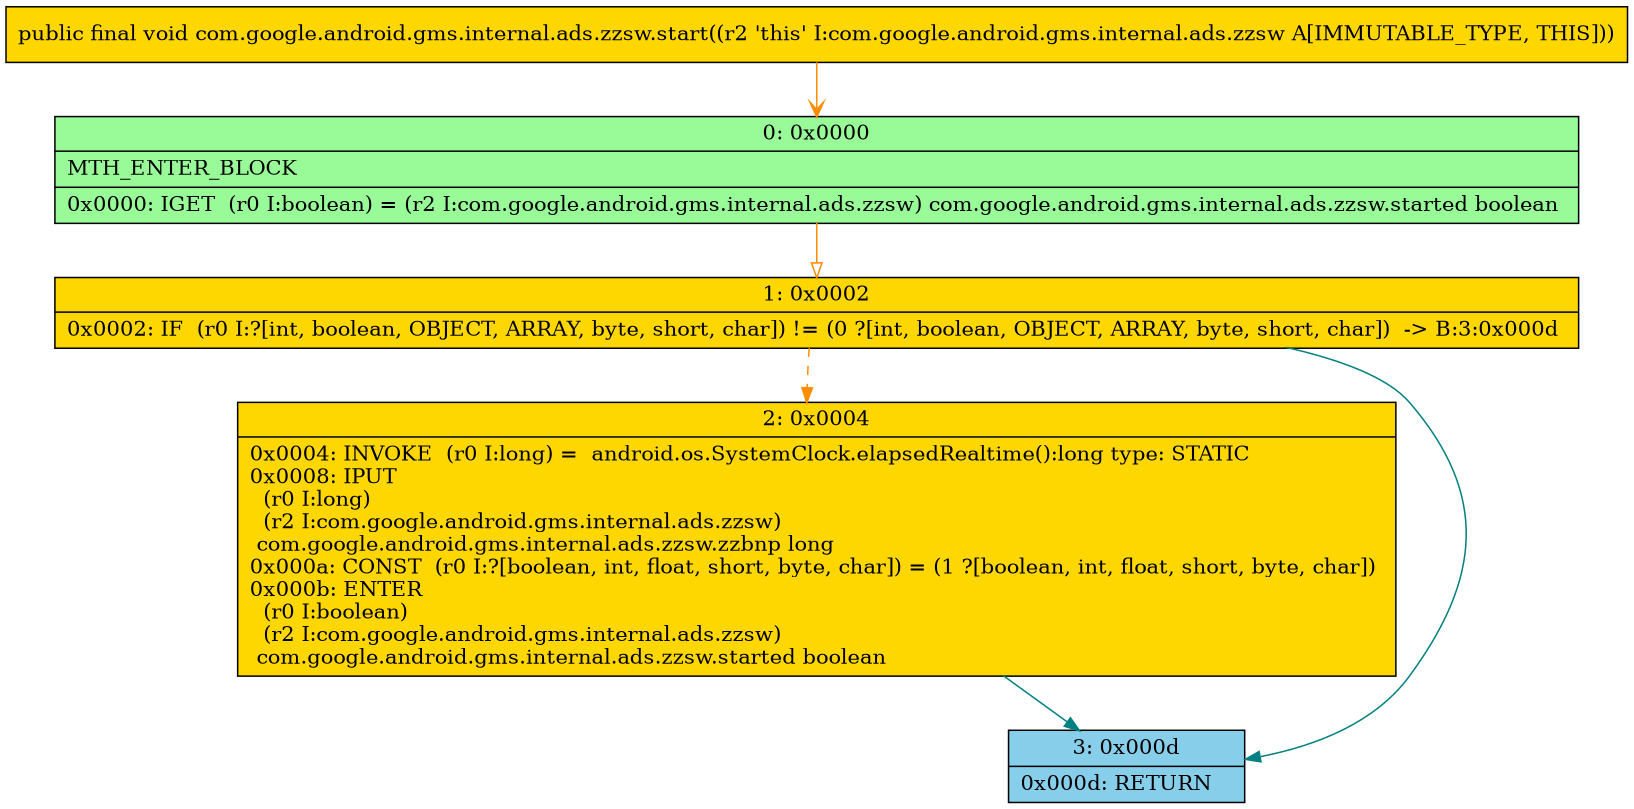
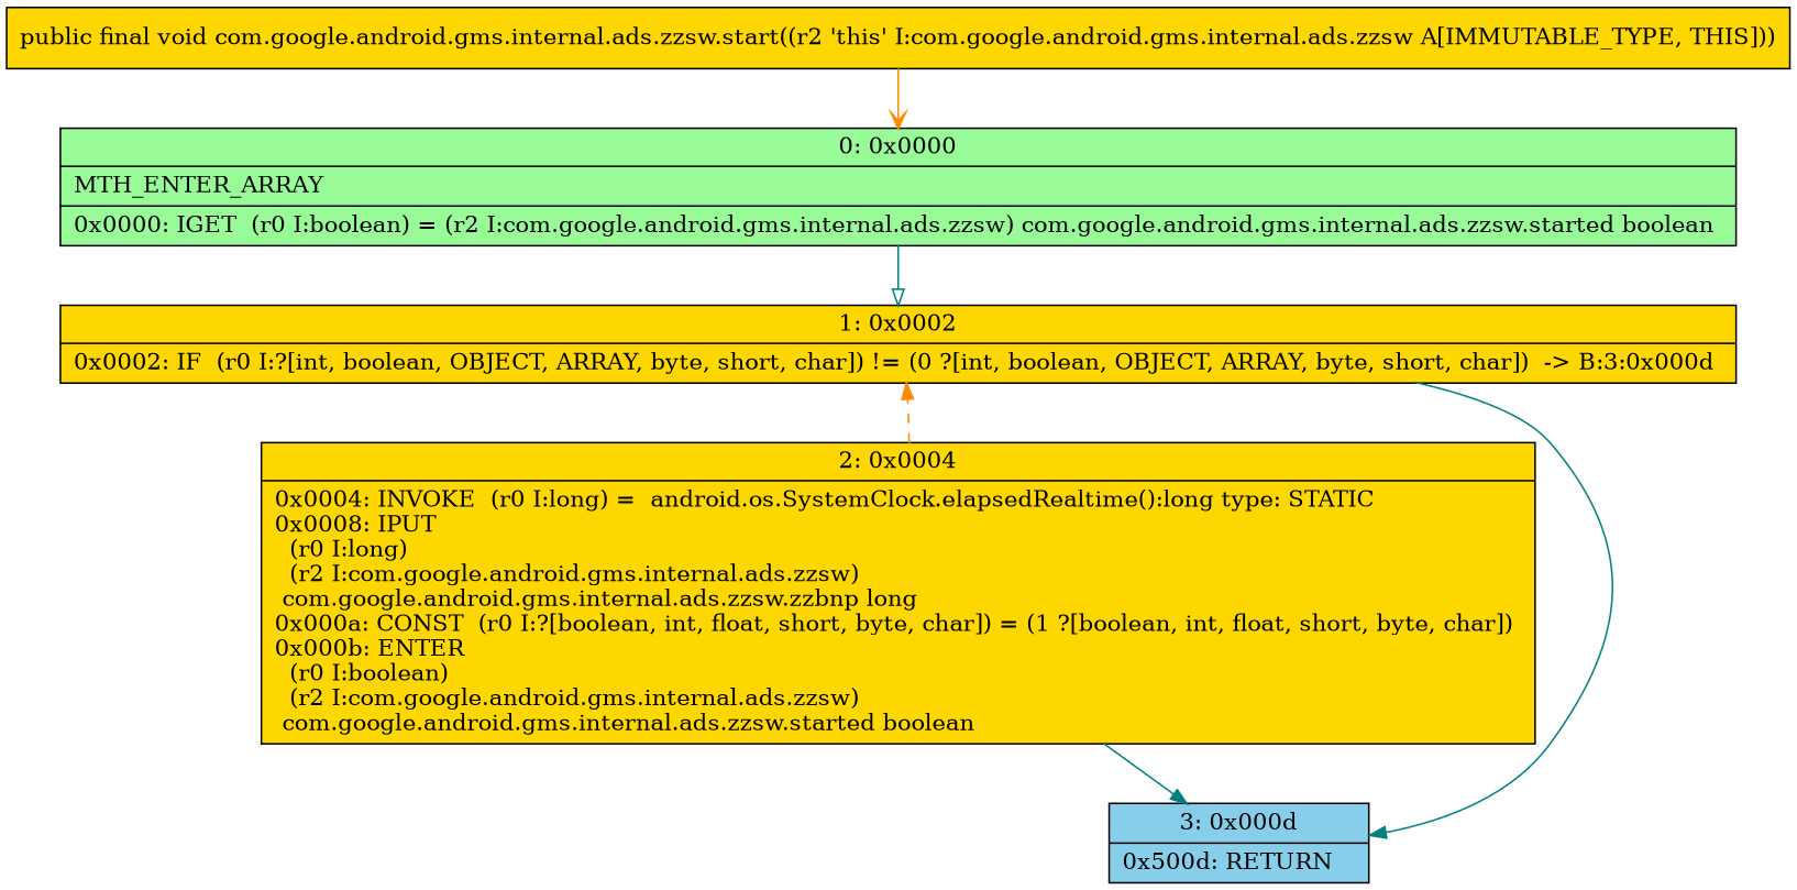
  digraph {
    node [fillcolor=gold shape=record style=filled]
    edge [arrowhead=normal color=darkorange]
-   n1 [fillcolor=palegreen label="{0\:\ 0x0000|MTH_ENTER_BLOCK\l|0x0000: IGET  (r0 I:boolean) = (r2 I:com.google.android.gms.internal.ads.zzsw) com.google.android.gms.internal.ads.zzsw.started boolean \l}"]
+   n1 [fillcolor=palegreen label="{0\:\ 0x0000|MTH_ENTER_ARRAY\l|0x0000: IGET  (r0 I:boolean) = (r2 I:com.google.android.gms.internal.ads.zzsw) com.google.android.gms.internal.ads.zzsw.started boolean \l}"]
    n2 [label="{1\:\ 0x0002|0x0002: IF  (r0 I:?[int, boolean, OBJECT, ARRAY, byte, short, char]) != (0 ?[int, boolean, OBJECT, ARRAY, byte, short, char])  \-\> B:3:0x000d \l}"]
    n3 [label="{2\:\ 0x0004|0x0004: INVOKE  (r0 I:long) =  android.os.SystemClock.elapsedRealtime():long type: STATIC \l0x0008: IPUT  \l  (r0 I:long)\l  (r2 I:com.google.android.gms.internal.ads.zzsw)\l com.google.android.gms.internal.ads.zzsw.zzbnp long \l0x000a: CONST  (r0 I:?[boolean, int, float, short, byte, char]) = (1 ?[boolean, int, float, short, byte, char]) \l0x000b: ENTER  \l  (r0 I:boolean)\l  (r2 I:com.google.android.gms.internal.ads.zzsw)\l com.google.android.gms.internal.ads.zzsw.started boolean \l}"]
-   n4 [fillcolor=skyblue label="{3\:\ 0x000d|0x000d: RETURN   \l}"]
+   n4 [fillcolor=skyblue label="{3\:\ 0x000d|0x500d: RETURN   \l}"]
    n5 [label="{public final void com.google.android.gms.internal.ads.zzsw.start((r2 'this' I:com.google.android.gms.internal.ads.zzsw A[IMMUTABLE_TYPE, THIS])) }"]
-   n1 -> n2 [arrowhead=onormal]
-   n2 -> n3 [style=dashed]
+   n1 -> n2 [arrowhead=onormal color=teal]
+   n3 -> n2 [style=dashed]
    n2 -> n4 [color=teal]
    n3 -> n4 [color=teal]
    n5 -> n1 [arrowhead=vee]
  }
